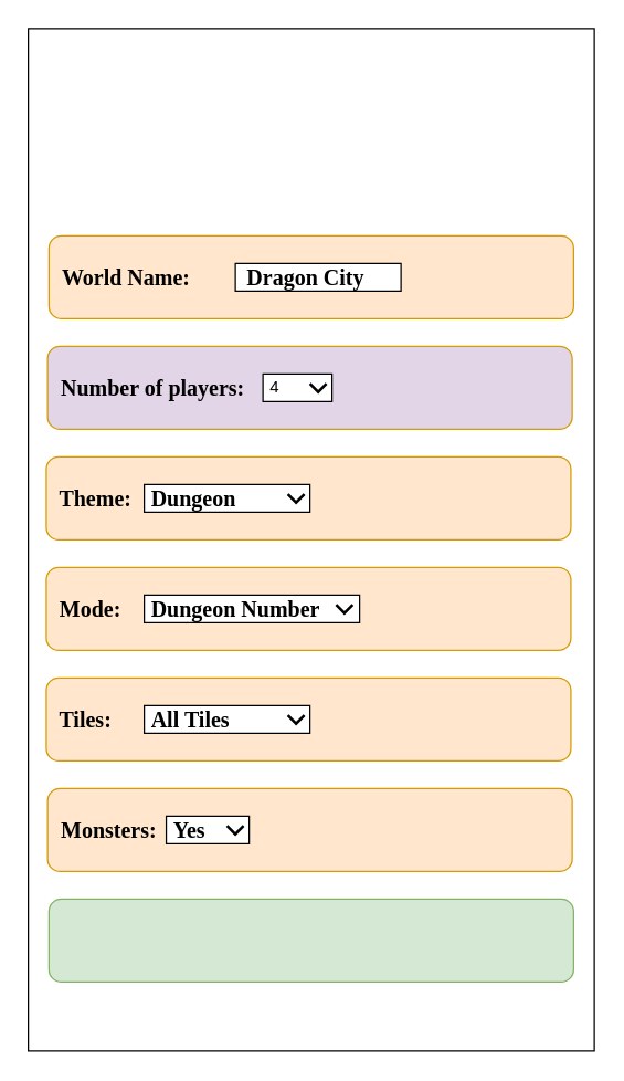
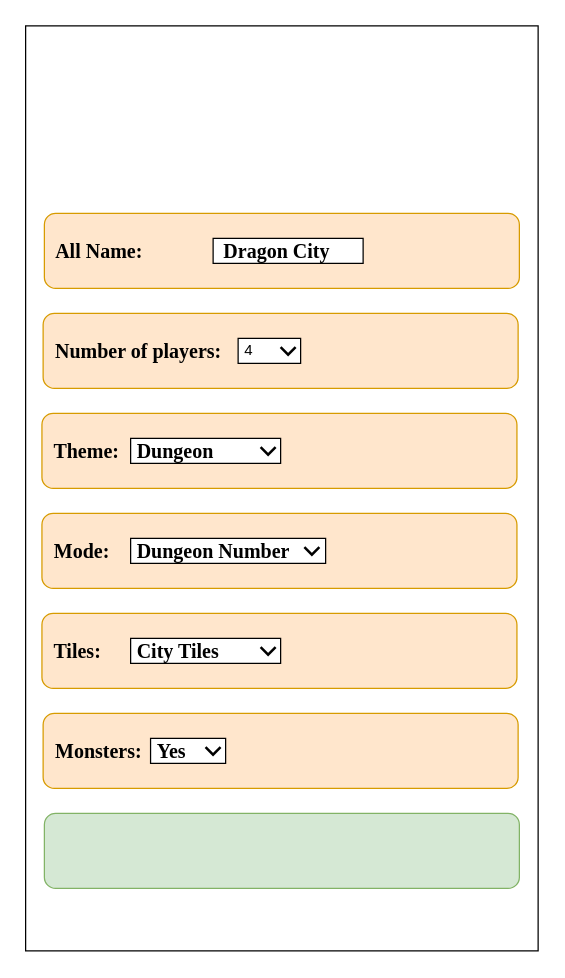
  <mxCell id="0" />
  <mxCell id="1" parent="0" />
  <mxCell id="2" value="" style="rounded=0;whiteSpace=wrap;html=1;" parent="1" vertex="1"><mxGeometry x="20" width="410" height="740" as="geometry" y="20" /></mxCell>
- <mxCell id="3" value="&lt;b&gt;&lt;font style=&quot;font-size: 16px;&quot; face=&quot;Garamond&quot;&gt;&amp;nbsp; World Name:&amp;nbsp;&lt;/font&gt;&lt;/b&gt;" style="rounded=1;whiteSpace=wrap;html=1;align=left;fillColor=#ffe6cc;strokeColor=#d79b00;" parent="1" vertex="1"><mxGeometry x="35" y="170" width="380" height="60" as="geometry" /></mxCell>
+ <mxCell id="3" value="&lt;b&gt;&lt;font style=&quot;font-size: 16px;&quot; face=&quot;Garamond&quot;&gt;&amp;nbsp; All Name:&amp;nbsp;&lt;/font&gt;&lt;/b&gt;" style="rounded=1;whiteSpace=wrap;html=1;align=left;fillColor=#ffe6cc;strokeColor=#d79b00;" parent="1" vertex="1"><mxGeometry x="35" y="170" width="380" height="60" as="geometry" /></mxCell>
  <mxCell id="4" value="&lt;b&gt;&lt;font style=&quot;font-size: 16px;&quot; face=&quot;Garamond&quot;&gt;&amp;nbsp; Theme:&amp;nbsp;&lt;/font&gt;&lt;/b&gt;" style="rounded=1;whiteSpace=wrap;html=1;align=left;fillColor=#ffe6cc;strokeColor=#d79b00;" parent="1" vertex="1"><mxGeometry x="33.05" y="330" width="380" height="60" as="geometry" /></mxCell>
- <mxCell id="5" value="&lt;span&gt;&lt;font style=&quot;font-size: 16px;&quot; face=&quot;Garamond&quot;&gt;&amp;nbsp; Number of players:&lt;/font&gt;&lt;/span&gt;" style="rounded=1;whiteSpace=wrap;html=1;align=left;fillColor=#e1d5e7;strokeColor=#d79b00;fontStyle=1;" parent="1" vertex="1"><mxGeometry x="34" y="250" width="380" height="60" as="geometry" /></mxCell>
+ <mxCell id="5" value="&lt;span&gt;&lt;font style=&quot;font-size: 16px;&quot; face=&quot;Garamond&quot;&gt;&amp;nbsp; Number of players:&lt;/font&gt;&lt;/span&gt;" style="rounded=1;whiteSpace=wrap;html=1;align=left;fillColor=#ffe6cc;strokeColor=#d79b00;fontStyle=1" parent="1" vertex="1"><mxGeometry x="34" y="250" width="380" height="60" as="geometry" /></mxCell>
  <mxCell id="6" value="&amp;nbsp;&lt;b style=&quot;border-color: var(--border-color); font-family: Garamond; font-size: 16px;&quot;&gt;Dungeon&lt;/b&gt;" style="rounded=0;whiteSpace=wrap;html=1;align=left;" parent="1" vertex="1"><mxGeometry x="104" y="350" width="120" height="20" as="geometry" /></mxCell>
  <mxCell id="7" value="&amp;nbsp;4" style="rounded=0;whiteSpace=wrap;html=1;align=left;" parent="1" vertex="1"><mxGeometry x="190" y="270" width="50" height="20" as="geometry" /></mxCell>
  <mxCell id="8" value="" style="html=1;verticalLabelPosition=bottom;labelBackgroundColor=#ffffff;verticalAlign=top;shadow=0;dashed=0;strokeWidth=2;shape=mxgraph.ios7.misc.down;strokeColor=#000000;" parent="1" vertex="1"><mxGeometry x="208" y="357" width="12" height="6" as="geometry" /></mxCell>
  <mxCell id="9" value="" style="html=1;verticalLabelPosition=bottom;labelBackgroundColor=#ffffff;verticalAlign=top;shadow=0;dashed=0;strokeWidth=2;shape=mxgraph.ios7.misc.down;strokeColor=#000000;" parent="1" vertex="1"><mxGeometry x="224" y="277" width="12" height="6" as="geometry" /></mxCell>
  <mxCell id="10" value="&amp;nbsp; &lt;font face=&quot;Garamond&quot;&gt;&lt;span style=&quot;font-size: 16px;&quot;&gt;&lt;b&gt;Dragon City&lt;/b&gt;&lt;/span&gt;&lt;/font&gt;" style="rounded=0;whiteSpace=wrap;html=1;align=left;" parent="1" vertex="1"><mxGeometry x="170" y="190" width="120" height="20" as="geometry" /></mxCell>
  <mxCell id="11" value="&lt;b&gt;&lt;font style=&quot;font-size: 16px;&quot; face=&quot;Garamond&quot;&gt;&amp;nbsp; Mode:&amp;nbsp;&lt;/font&gt;&lt;/b&gt;" style="rounded=1;whiteSpace=wrap;html=1;align=left;fillColor=#ffe6cc;strokeColor=#d79b00;" parent="1" vertex="1"><mxGeometry x="33.05" y="410" width="380" height="60" as="geometry" /></mxCell>
  <mxCell id="12" value="&amp;nbsp;&lt;font face=&quot;Garamond&quot;&gt;&lt;span style=&quot;font-size: 16px;&quot;&gt;&lt;b&gt;Dungeon Number&lt;/b&gt;&lt;/span&gt;&lt;/font&gt;" style="rounded=0;whiteSpace=wrap;html=1;align=left;" parent="1" vertex="1"><mxGeometry x="104" y="430" width="156" height="20" as="geometry" /></mxCell>
  <mxCell id="13" value="" style="html=1;verticalLabelPosition=bottom;labelBackgroundColor=#ffffff;verticalAlign=top;shadow=0;dashed=0;strokeWidth=2;shape=mxgraph.ios7.misc.down;strokeColor=#000000;" parent="1" vertex="1"><mxGeometry x="243" y="437" width="12" height="6" as="geometry" /></mxCell>
  <mxCell id="14" value="&lt;b&gt;&lt;font style=&quot;font-size: 16px;&quot; face=&quot;Garamond&quot;&gt;&amp;nbsp; Tiles:&amp;nbsp;&lt;/font&gt;&lt;/b&gt;" style="rounded=1;whiteSpace=wrap;html=1;align=left;fillColor=#ffe6cc;strokeColor=#d79b00;" parent="1" vertex="1"><mxGeometry x="33.05" y="490" width="380" height="60" as="geometry" /></mxCell>
- <mxCell id="15" value="&amp;nbsp;&lt;font face=&quot;Garamond&quot;&gt;&lt;span style=&quot;font-size: 16px;&quot;&gt;&lt;b&gt;All Tiles&lt;/b&gt;&lt;/span&gt;&lt;/font&gt;" style="rounded=0;whiteSpace=wrap;html=1;align=left;" parent="1" vertex="1"><mxGeometry x="104" y="510" width="120" height="20" as="geometry" /></mxCell>
+ <mxCell id="15" value="&amp;nbsp;&lt;font face=&quot;Garamond&quot;&gt;&lt;span style=&quot;font-size: 16px;&quot;&gt;&lt;b&gt;City Tiles&lt;/b&gt;&lt;/span&gt;&lt;/font&gt;" style="rounded=0;whiteSpace=wrap;html=1;align=left;" parent="1" vertex="1"><mxGeometry x="104" y="510" width="120" height="20" as="geometry" /></mxCell>
  <mxCell id="16" value="" style="html=1;verticalLabelPosition=bottom;labelBackgroundColor=#ffffff;verticalAlign=top;shadow=0;dashed=0;strokeWidth=2;shape=mxgraph.ios7.misc.down;strokeColor=#000000;" parent="1" vertex="1"><mxGeometry x="208" y="517" width="12" height="6" as="geometry" /></mxCell>
  <mxCell id="17" value="&lt;b&gt;&lt;font style=&quot;font-size: 16px;&quot; face=&quot;Garamond&quot;&gt;&amp;nbsp; Monsters:&amp;nbsp;&lt;/font&gt;&lt;/b&gt;" style="rounded=1;whiteSpace=wrap;html=1;align=left;fillColor=#ffe6cc;strokeColor=#d79b00;" parent="1" vertex="1"><mxGeometry x="34" y="570" width="380" height="60" as="geometry" /></mxCell>
  <mxCell id="18" value="&amp;nbsp;&lt;font face=&quot;Garamond&quot;&gt;&lt;span style=&quot;font-size: 16px;&quot;&gt;&lt;b&gt;Yes&lt;/b&gt;&lt;/span&gt;&lt;/font&gt;" style="rounded=0;whiteSpace=wrap;html=1;align=left;" parent="1" vertex="1"><mxGeometry x="119.95" y="590" width="60.05" height="20" as="geometry" /></mxCell>
  <mxCell id="19" value="" style="html=1;verticalLabelPosition=bottom;labelBackgroundColor=#ffffff;verticalAlign=top;shadow=0;dashed=0;strokeWidth=2;shape=mxgraph.ios7.misc.down;strokeColor=#000000;" parent="1" vertex="1"><mxGeometry x="163.95" y="597" width="12" height="6" as="geometry" /></mxCell>
  <mxCell id="20" value="" style="rounded=1;whiteSpace=wrap;html=1;align=left;fillColor=#d5e8d4;strokeColor=#82b366;" parent="1" vertex="1"><mxGeometry x="35" y="650" width="380" height="60" as="geometry" /></mxCell>
  <mxCell id="21" value="" style="shape=image;verticalLabelPosition=bottom;labelBackgroundColor=default;verticalAlign=top;aspect=fixed;imageAspect=0;image=https://cdn.discordapp.com/attachments/1128547440669229178/1131374856236191895/image.png;" vertex="1" parent="1"><mxGeometry x="24" y="40" width="400" height="110.9" as="geometry" /></mxCell>
